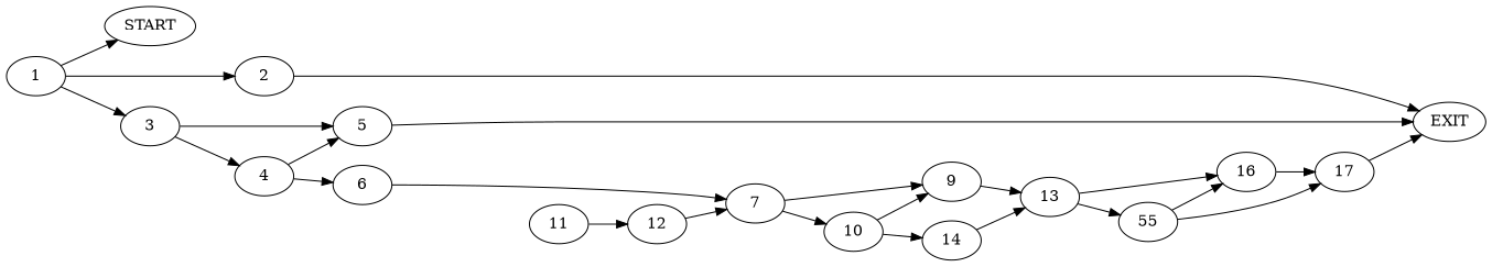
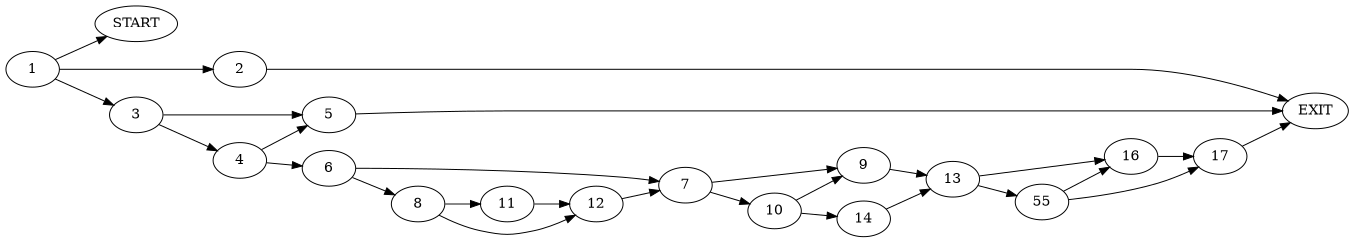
  digraph {
    rankdir=LR
    n1 [label=START]
    1
    2
    3
    n5 [label=EXIT]
    4
    5
    6
    7
+   8
    9
    10
    11
    12
    13
    14
    n17 [label=55]
    16
    17
    1 -> n1
    1 -> 2
    1 -> 3
    2 -> n5
    3 -> 4
    3 -> 5
    4 -> 5
    4 -> 6
    5 -> n5
    6 -> 7
+   6 -> 8
    7 -> 9
    7 -> 10
+   8 -> 11
+   8 -> 12
    9 -> 13
    10 -> 9
    10 -> 14
    11 -> 12
    12 -> 7
    13 -> n17
    13 -> 16
    14 -> 13
    n17 -> 16
    n17 -> 17
    16 -> 17
    17 -> n5
  }
